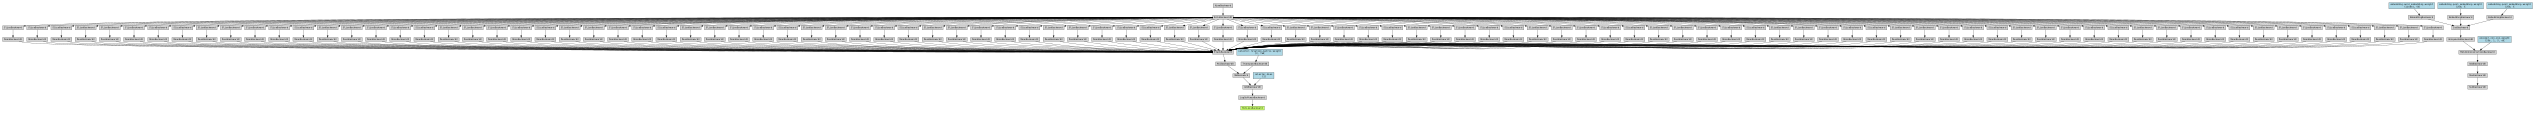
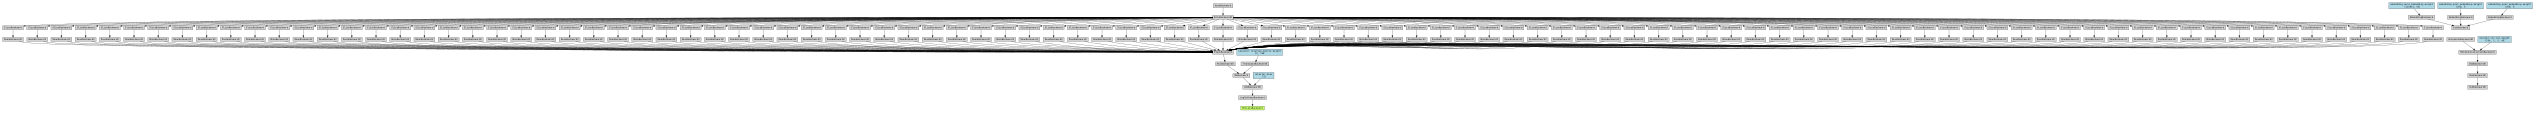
  digraph {
    fontname="JetBrains Mono"
    node [align=left fontname="JetBrains Mono" fontsize=12 ranksep=0.1 shape=box style=filled]
    edge [fontname="JetBrains Mono"]
    n1 [fillcolor=darkolivegreen1 height=0.2 label=NllLossBackward]
    n2 [height=0.2 label=LogSoftmaxBackward]
    n3 [height=0.2 label=AddBackward0]
    n4 [height=0.2 label=MmBackward]
    n5 [height=0.2 label=MulBackward0]
    n6 [height=0.2 label=StackBackward]
    n7 [height=0.2 label=MeanBackward2]
    n8 [height=0.2 label=SliceBackward]
    n9 [height=0.2 label=ReluBackward0]
    n10 [height=0.2 label=SliceBackward]
    n11 [height=0.2 label=SliceBackward]
    n12 [height=0.2 label=SliceBackward]
    n13 [height=0.2 label=SliceBackward]
    n14 [height=0.2 label=SliceBackward]
    n15 [height=0.2 label=SliceBackward]
    n16 [height=0.2 label=SliceBackward]
    n17 [height=0.2 label=SliceBackward]
    n18 [height=0.2 label=SliceBackward]
    n19 [height=0.2 label=SliceBackward]
    n20 [height=0.2 label=SliceBackward]
    n21 [height=0.2 label=SliceBackward]
    n22 [height=0.2 label=SliceBackward]
    n23 [height=0.2 label=SliceBackward]
    n24 [height=0.2 label=SliceBackward]
    n25 [height=0.2 label=SliceBackward]
    n26 [height=0.2 label=SliceBackward]
    n27 [height=0.2 label=SliceBackward]
    n28 [height=0.2 label=SliceBackward]
    n29 [height=0.2 label=SliceBackward]
    n30 [height=0.2 label=SliceBackward]
    n31 [height=0.2 label=SliceBackward]
    n32 [height=0.2 label=SliceBackward]
    n33 [height=0.2 label=SliceBackward]
    n34 [height=0.2 label=SliceBackward]
    n35 [height=0.2 label=SliceBackward]
    n36 [height=0.2 label=SliceBackward]
    n37 [height=0.2 label=SliceBackward]
    n38 [height=0.2 label=SliceBackward]
    n39 [height=0.2 label=SliceBackward]
    n40 [height=0.2 label=SliceBackward]
    n41 [height=0.2 label=SliceBackward]
    n42 [height=0.2 label=SliceBackward]
    n43 [height=0.2 label=SliceBackward]
    n44 [height=0.2 label=SliceBackward]
    n45 [height=0.2 label=SliceBackward]
    n46 [height=0.2 label=SliceBackward]
    n47 [height=0.2 label=SliceBackward]
    n48 [height=0.2 label=SliceBackward]
    n49 [height=0.2 label=SliceBackward]
    n50 [height=0.2 label=SliceBackward]
    n51 [height=0.2 label=SliceBackward]
    n52 [height=0.2 label=SliceBackward]
    n53 [height=0.2 label=SliceBackward]
    n54 [height=0.2 label=SliceBackward]
    n55 [height=0.2 label=SliceBackward]
    n56 [height=0.2 label=SliceBackward]
    n57 [height=0.2 label=SliceBackward]
    n58 [height=0.2 label=SliceBackward]
    n59 [height=0.2 label=SliceBackward]
    n60 [height=0.2 label=SliceBackward]
    n61 [height=0.2 label=SliceBackward]
    n62 [height=0.2 label=SliceBackward]
    n63 [height=0.2 label=SliceBackward]
    n64 [height=0.2 label=SliceBackward]
    n65 [height=0.2 label=SliceBackward]
    n66 [height=0.2 label=SliceBackward]
    n67 [height=0.2 label=SliceBackward]
    n68 [height=0.2 label=SliceBackward]
    n69 [height=0.2 label=SliceBackward]
    n70 [height=0.2 label=SliceBackward]
    n71 [height=0.2 label=SliceBackward]
    n72 [height=0.2 label=SliceBackward]
    n73 [height=0.2 label=SliceBackward]
    n74 [height=0.2 label=SliceBackward]
    n75 [height=0.2 label=SliceBackward]
    n76 [height=0.2 label=SliceBackward]
    n77 [height=0.2 label=SliceBackward]
    n78 [height=0.2 label=SliceBackward]
    n79 [height=0.2 label=SliceBackward]
    n80 [height=0.2 label=SliceBackward]
    n81 [height=0.2 label=SliceBackward]
    n82 [height=0.2 label=SliceBackward]
    n83 [height=0.2 label=SliceBackward]
    n84 [height=0.2 label=SliceBackward]
    n85 [height=0.2 label=SliceBackward]
    n86 [height=0.2 label=SliceBackward]
    n87 [height=0.2 label=SliceBackward]
    n88 [height=0.2 label=SliceBackward]
    n89 [height=0.2 label=SliceBackward]
    n90 [height=0.2 label=SliceBackward]
    n91 [height=0.2 label=SliceBackward]
    n92 [height=0.2 label=SliceBackward]
    n93 [height=0.2 label=SliceBackward]
    n94 [height=0.2 label=SliceBackward]
    n95 [height=0.2 label=SliceBackward]
    n96 [height=0.2 label=SliceBackward]
    n97 [height=0.2 label=SliceBackward]
    n98 [height=0.2 label=SliceBackward]
    n99 [height=0.2 label=SliceBackward]
    n100 [height=0.2 label=SliceBackward]
    n101 [height=0.2 label=SliceBackward]
    n102 [height=0.2 label=SliceBackward]
    n103 [height=0.2 label=SliceBackward]
    n104 [height=0.2 label=SliceBackward]
    n105 [height=0.2 label=SliceBackward]
    n106 [height=0.2 label=SliceBackward]
    n107 [height=0.2 label=SliceBackward]
    n108 [height=0.2 label=SliceBackward]
    n109 [height=0.2 label=SliceBackward]
    n110 [height=0.2 label=MeanBackward2]
    n111 [height=0.2 label=MeanBackward2]
    n112 [height=0.2 label=MeanBackward2]
    n113 [height=0.2 label=MeanBackward2]
    n114 [height=0.2 label=MeanBackward2]
    n115 [height=0.2 label=MeanBackward2]
    n116 [height=0.2 label=MeanBackward2]
    n117 [height=0.2 label=MeanBackward2]
    n118 [height=0.2 label=MeanBackward2]
    n119 [height=0.2 label=MeanBackward2]
    n120 [height=0.2 label=MeanBackward2]
    n121 [height=0.2 label=MeanBackward2]
    n122 [height=0.2 label=MeanBackward2]
    n123 [height=0.2 label=MeanBackward2]
    n124 [height=0.2 label=MeanBackward2]
    n125 [height=0.2 label=MeanBackward2]
    n126 [height=0.2 label=MeanBackward2]
    n127 [height=0.2 label=MeanBackward2]
    n128 [height=0.2 label=MeanBackward2]
    n129 [height=0.2 label=MeanBackward2]
    n130 [height=0.2 label=MeanBackward2]
    n131 [height=0.2 label=MeanBackward2]
    n132 [height=0.2 label=MeanBackward2]
    n133 [height=0.2 label=MeanBackward2]
    n134 [height=0.2 label=MeanBackward2]
    n135 [height=0.2 label=MeanBackward2]
    n136 [height=0.2 label=MeanBackward2]
    n137 [height=0.2 label=MeanBackward2]
    n138 [height=0.2 label=MeanBackward2]
    n139 [height=0.2 label=MeanBackward2]
    n140 [height=0.2 label=MeanBackward2]
    n141 [height=0.2 label=MeanBackward2]
    n142 [height=0.2 label=MeanBackward2]
    n143 [height=0.2 label=MeanBackward2]
    n144 [height=0.2 label=MeanBackward2]
    n145 [height=0.2 label=MeanBackward2]
    n146 [height=0.2 label=MeanBackward2]
    n147 [height=0.2 label=MeanBackward2]
    n148 [height=0.2 label=MeanBackward2]
    n149 [height=0.2 label=MeanBackward2]
    n150 [height=0.2 label=MeanBackward2]
    n151 [height=0.2 label=MeanBackward2]
    n152 [height=0.2 label=MeanBackward2]
    n153 [height=0.2 label=MeanBackward2]
    n154 [height=0.2 label=MeanBackward2]
    n155 [height=0.2 label=MeanBackward2]
    n156 [height=0.2 label=MeanBackward2]
    n157 [height=0.2 label=MeanBackward2]
    n158 [height=0.2 label=MeanBackward2]
    n159 [height=0.2 label=MeanBackward2]
    n160 [height=0.2 label=MeanBackward2]
    n161 [height=0.2 label=MeanBackward2]
    n162 [height=0.2 label=MeanBackward2]
    n163 [height=0.2 label=MeanBackward2]
    n164 [height=0.2 label=MeanBackward2]
    n165 [height=0.2 label=MeanBackward2]
    n166 [height=0.2 label=MeanBackward2]
    n167 [height=0.2 label=MeanBackward2]
    n168 [height=0.2 label=MeanBackward2]
    n169 [height=0.2 label=MeanBackward2]
    n170 [height=0.2 label=MeanBackward2]
    n171 [height=0.2 label=MeanBackward2]
    n172 [height=0.2 label=MeanBackward2]
    n173 [height=0.2 label=MeanBackward2]
    n174 [height=0.2 label=MeanBackward2]
    n175 [height=0.2 label=MeanBackward2]
    n176 [height=0.2 label=MeanBackward2]
    n177 [height=0.2 label=MeanBackward2]
    n178 [height=0.2 label=MeanBackward2]
    n179 [height=0.2 label=MeanBackward2]
    n180 [height=0.2 label=MeanBackward2]
    n181 [height=0.2 label=MeanBackward2]
    n182 [height=0.2 label=MeanBackward2]
    n183 [height=0.2 label=MeanBackward2]
    n184 [height=0.2 label=MeanBackward2]
    n185 [height=0.2 label=MeanBackward2]
    n186 [height=0.2 label=MeanBackward2]
    n187 [height=0.2 label=MeanBackward2]
    n188 [height=0.2 label=MeanBackward2]
    n189 [height=0.2 label=MeanBackward2]
    n190 [height=0.2 label=MeanBackward2]
    n191 [height=0.2 label=MeanBackward2]
    n192 [height=0.2 label=MeanBackward2]
    n193 [height=0.2 label=MeanBackward2]
    n194 [height=0.2 label=MeanBackward2]
    n195 [height=0.2 label=MeanBackward2]
    n196 [height=0.2 label=MeanBackward2]
    n197 [height=0.2 label=MeanBackward2]
    n198 [height=0.2 label=MeanBackward2]
    n199 [height=0.2 label=MeanBackward2]
    n200 [height=0.2 label=MeanBackward2]
    n201 [height=0.2 label=MeanBackward2]
    n202 [height=0.2 label=MeanBackward2]
    n203 [height=0.2 label=MeanBackward2]
    n204 [height=0.2 label=MeanBackward2]
    n205 [height=0.2 label=MeanBackward2]
    n206 [height=0.2 label=MeanBackward2]
    n207 [height=0.2 label=MeanBackward2]
    n208 [height=0.2 label=MeanBackward2]
    n209 [height=0.2 label=MeanBackward2]
    n210 [height=0.2 label=ViewBackward]
    n211 [height=0.2 label=SubBackward0]
    n212 [height=0.2 label=MaxBackward0]
    n213 [height=0.2 label=AddBackward0]
    n214 [height=0.2 label=MkldnnConvolutionBackward]
    n215 [height=0.2 label=UnsqueezeBackward0]
    n216 [height=0.2 label=CatBackward]
    n217 [height=0.2 label=EmbeddingBackward]
    n218 [fillcolor=lightblue height=0.2 label="embedding.word_embedding.weight\n (114044, 50)"]
    n219 [height=0.2 label=EmbeddingBackward]
    n220 [fillcolor=lightblue height=0.2 label="embedding.pos1_embedding.weight\n (240, 5)"]
    n221 [height=0.2 label=EmbeddingBackward]
    n222 [fillcolor=lightblue height=0.2 label="embedding.pos2_embedding.weight\n (240, 5)"]
    n223 [fillcolor=lightblue height=0.2 label="encoder.cnn.cnn.weight\n (256, 1, 3, 60)"]
    n224 [height=0.2 label=TransposeBackward0]
    n225 [fillcolor=lightblue height=0.2 label="selector.relation_matrix.weight\n (2, 768)"]
    n226 [fillcolor=lightblue height=0.2 label="selector.bias\n (2)"]
    n2 -> n1
    n3 -> n2
    n4 -> n3
    n5 -> n4
    n6 -> n5
    n7 -> n6
    n8 -> n7
    n9 -> n8
    n9 -> n10
    n9 -> n11
    n9 -> n12
    n9 -> n13
    n9 -> n14
    n9 -> n15
    n9 -> n16
    n9 -> n17
    n9 -> n18
    n9 -> n19
    n9 -> n20
    n9 -> n21
    n9 -> n22
    n9 -> n23
    n9 -> n24
    n9 -> n25
    n9 -> n26
    n9 -> n27
    n9 -> n28
    n9 -> n29
    n9 -> n30
    n9 -> n31
    n9 -> n32
    n9 -> n33
    n9 -> n34
    n9 -> n35
    n9 -> n36
    n9 -> n37
    n9 -> n38
    n9 -> n39
    n9 -> n40
    n9 -> n41
    n9 -> n42
    n9 -> n43
    n9 -> n44
    n9 -> n45
    n9 -> n46
    n9 -> n47
    n9 -> n48
    n9 -> n49
    n9 -> n50
    n9 -> n51
    n9 -> n52
    n9 -> n53
    n9 -> n54
    n9 -> n55
    n9 -> n56
    n9 -> n57
    n9 -> n58
    n9 -> n59
    n9 -> n60
    n9 -> n61
    n9 -> n62
    n9 -> n63
    n9 -> n64
    n9 -> n65
    n9 -> n66
    n9 -> n67
    n9 -> n68
    n9 -> n69
    n9 -> n70
    n9 -> n71
    n9 -> n72
    n9 -> n73
    n9 -> n74
    n9 -> n75
    n9 -> n76
    n9 -> n77
    n9 -> n78
    n9 -> n79
    n9 -> n80
    n9 -> n81
    n9 -> n82
    n9 -> n83
    n9 -> n84
    n9 -> n85
    n9 -> n86
    n9 -> n87
    n9 -> n88
    n9 -> n89
    n9 -> n90
    n9 -> n91
    n9 -> n92
    n9 -> n93
    n9 -> n94
    n9 -> n95
    n9 -> n96
    n9 -> n97
    n9 -> n98
    n9 -> n99
    n9 -> n100
    n9 -> n101
    n9 -> n102
    n9 -> n103
    n9 -> n104
    n9 -> n105
    n9 -> n106
    n9 -> n107
    n9 -> n108
    n9 -> n109
    n10 -> n110
    n11 -> n111
    n12 -> n112
    n13 -> n113
    n14 -> n114
    n15 -> n115
    n16 -> n116
    n17 -> n117
    n18 -> n118
    n19 -> n119
    n20 -> n120
    n21 -> n121
    n22 -> n122
    n23 -> n123
    n24 -> n124
    n25 -> n125
    n26 -> n126
    n27 -> n127
    n28 -> n128
    n29 -> n129
    n30 -> n130
    n31 -> n131
    n32 -> n132
    n33 -> n133
    n34 -> n134
    n35 -> n135
    n36 -> n136
    n37 -> n137
    n38 -> n138
    n39 -> n139
    n40 -> n140
    n41 -> n141
    n42 -> n142
    n43 -> n143
    n44 -> n144
    n45 -> n145
    n46 -> n146
    n47 -> n147
    n48 -> n148
    n49 -> n149
    n50 -> n150
    n51 -> n151
    n52 -> n152
    n53 -> n153
    n54 -> n154
    n55 -> n155
    n56 -> n156
    n57 -> n157
    n58 -> n158
    n59 -> n159
    n60 -> n160
    n61 -> n161
    n62 -> n162
    n63 -> n163
    n64 -> n164
    n65 -> n165
    n66 -> n166
    n67 -> n167
    n68 -> n168
    n69 -> n169
    n70 -> n170
    n71 -> n171
    n72 -> n172
    n73 -> n173
    n74 -> n174
    n75 -> n175
    n76 -> n176
    n77 -> n177
    n78 -> n178
    n79 -> n179
    n80 -> n180
    n81 -> n181
    n82 -> n182
    n83 -> n183
    n84 -> n184
    n85 -> n185
    n86 -> n186
    n87 -> n187
    n88 -> n188
    n89 -> n189
    n90 -> n190
    n91 -> n191
    n92 -> n192
    n93 -> n193
    n94 -> n194
    n95 -> n195
    n96 -> n196
    n97 -> n197
    n98 -> n198
    n99 -> n199
    n100 -> n200
    n101 -> n201
    n102 -> n202
    n103 -> n203
    n104 -> n204
    n105 -> n205
    n106 -> n206
    n107 -> n207
    n108 -> n208
    n109 -> n209
    n110 -> n6
    n111 -> n6
    n112 -> n6
    n113 -> n6
    n114 -> n6
    n115 -> n6
    n116 -> n6
    n117 -> n6
    n118 -> n6
    n119 -> n6
    n120 -> n6
    n121 -> n6
    n122 -> n6
    n123 -> n6
    n124 -> n6
    n125 -> n6
    n126 -> n6
    n127 -> n6
    n128 -> n6
    n129 -> n6
    n130 -> n6
    n131 -> n6
    n132 -> n6
    n133 -> n6
    n134 -> n6
    n135 -> n6
    n136 -> n6
    n137 -> n6
    n138 -> n6
    n139 -> n6
    n140 -> n6
    n141 -> n6
    n142 -> n6
    n143 -> n6
    n144 -> n6
    n145 -> n6
    n146 -> n6
    n147 -> n6
    n148 -> n6
    n149 -> n6
    n150 -> n6
    n151 -> n6
    n152 -> n6
    n153 -> n6
    n154 -> n6
    n155 -> n6
    n156 -> n6
    n157 -> n6
    n158 -> n6
    n159 -> n6
    n160 -> n6
    n161 -> n6
    n162 -> n6
    n163 -> n6
    n164 -> n6
    n165 -> n6
    n166 -> n6
    n167 -> n6
    n168 -> n6
    n169 -> n6
    n170 -> n6
    n171 -> n6
    n172 -> n6
    n173 -> n6
    n174 -> n6
    n175 -> n6
    n176 -> n6
    n177 -> n6
    n178 -> n6
    n179 -> n6
    n180 -> n6
    n181 -> n6
    n182 -> n6
    n183 -> n6
    n184 -> n6
    n185 -> n6
    n186 -> n6
    n187 -> n6
    n188 -> n6
    n189 -> n6
    n190 -> n6
    n191 -> n6
    n192 -> n6
    n193 -> n6
    n194 -> n6
    n195 -> n6
    n196 -> n6
    n197 -> n6
    n198 -> n6
    n199 -> n6
    n200 -> n6
    n201 -> n6
    n202 -> n6
    n203 -> n6
    n204 -> n6
    n205 -> n6
    n206 -> n6
    n207 -> n6
    n208 -> n6
    n209 -> n6
    n210 -> n9
    n212 -> n211
    n213 -> n212
    n214 -> n213
    n215 -> n214
-   n216 -> n215
    n217 -> n216
    n218 -> n217
    n219 -> n216
    n220 -> n219
    n221 -> n216
    n222 -> n221
    n223 -> n214
    n224 -> n4
    n225 -> n224
    n226 -> n3
  }
